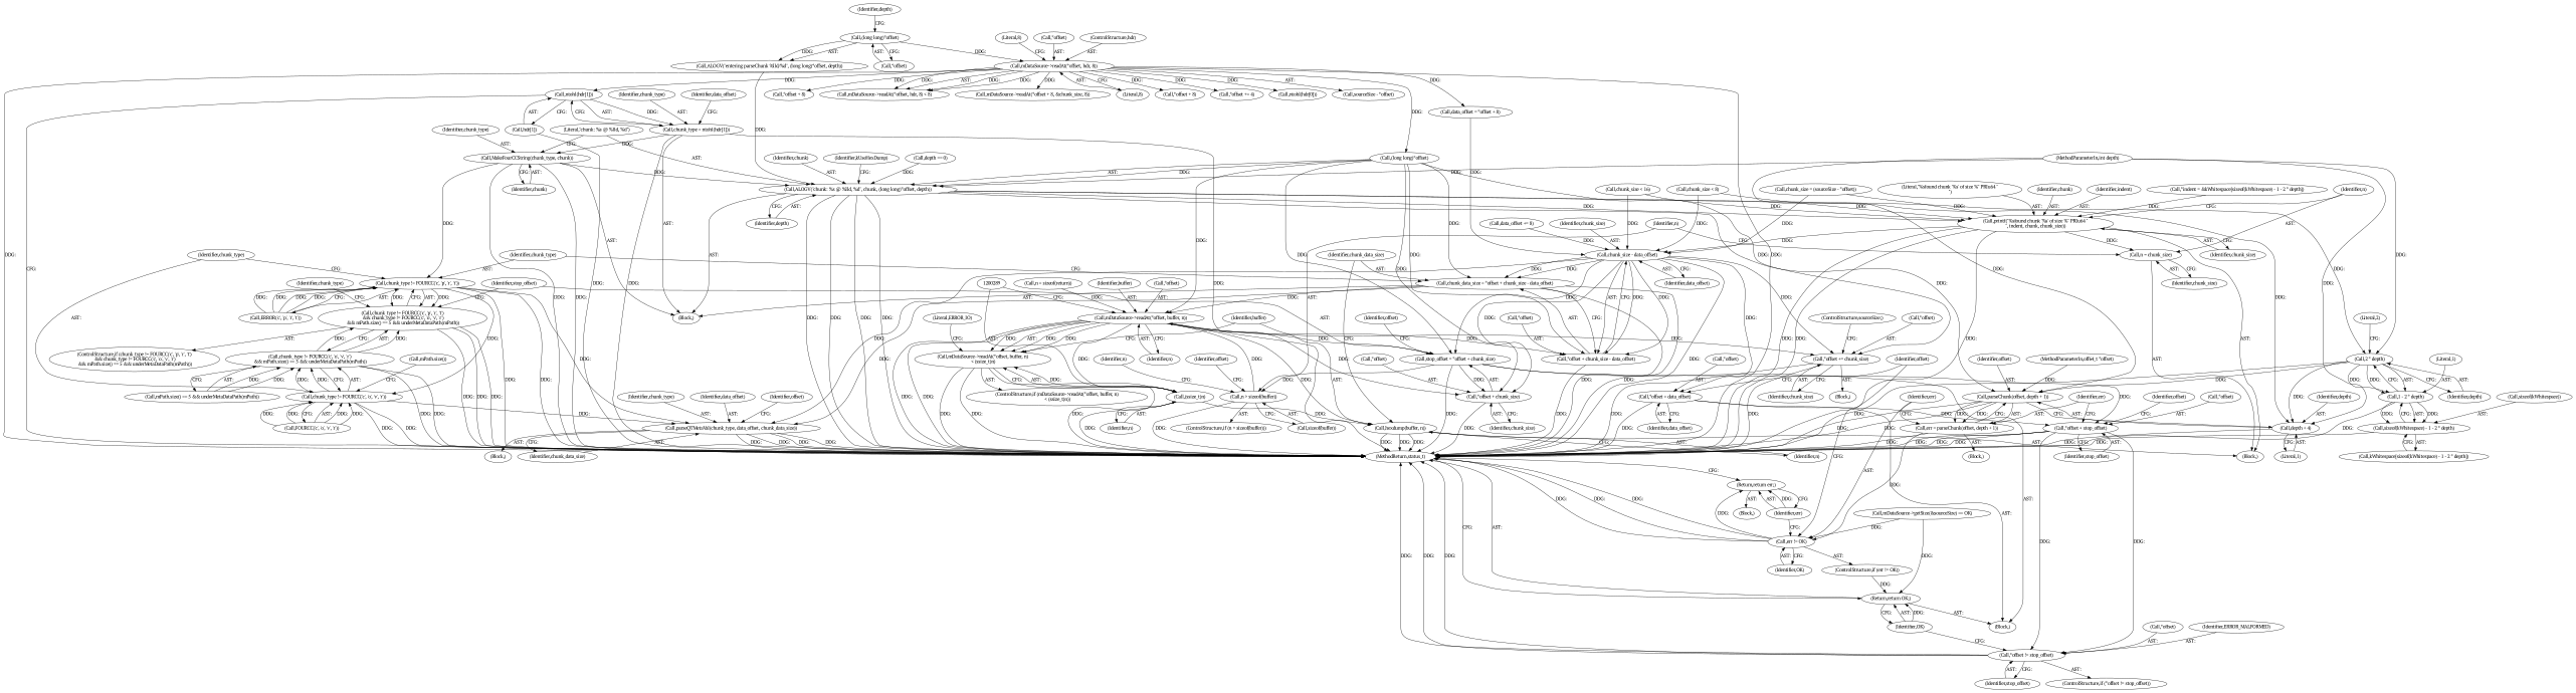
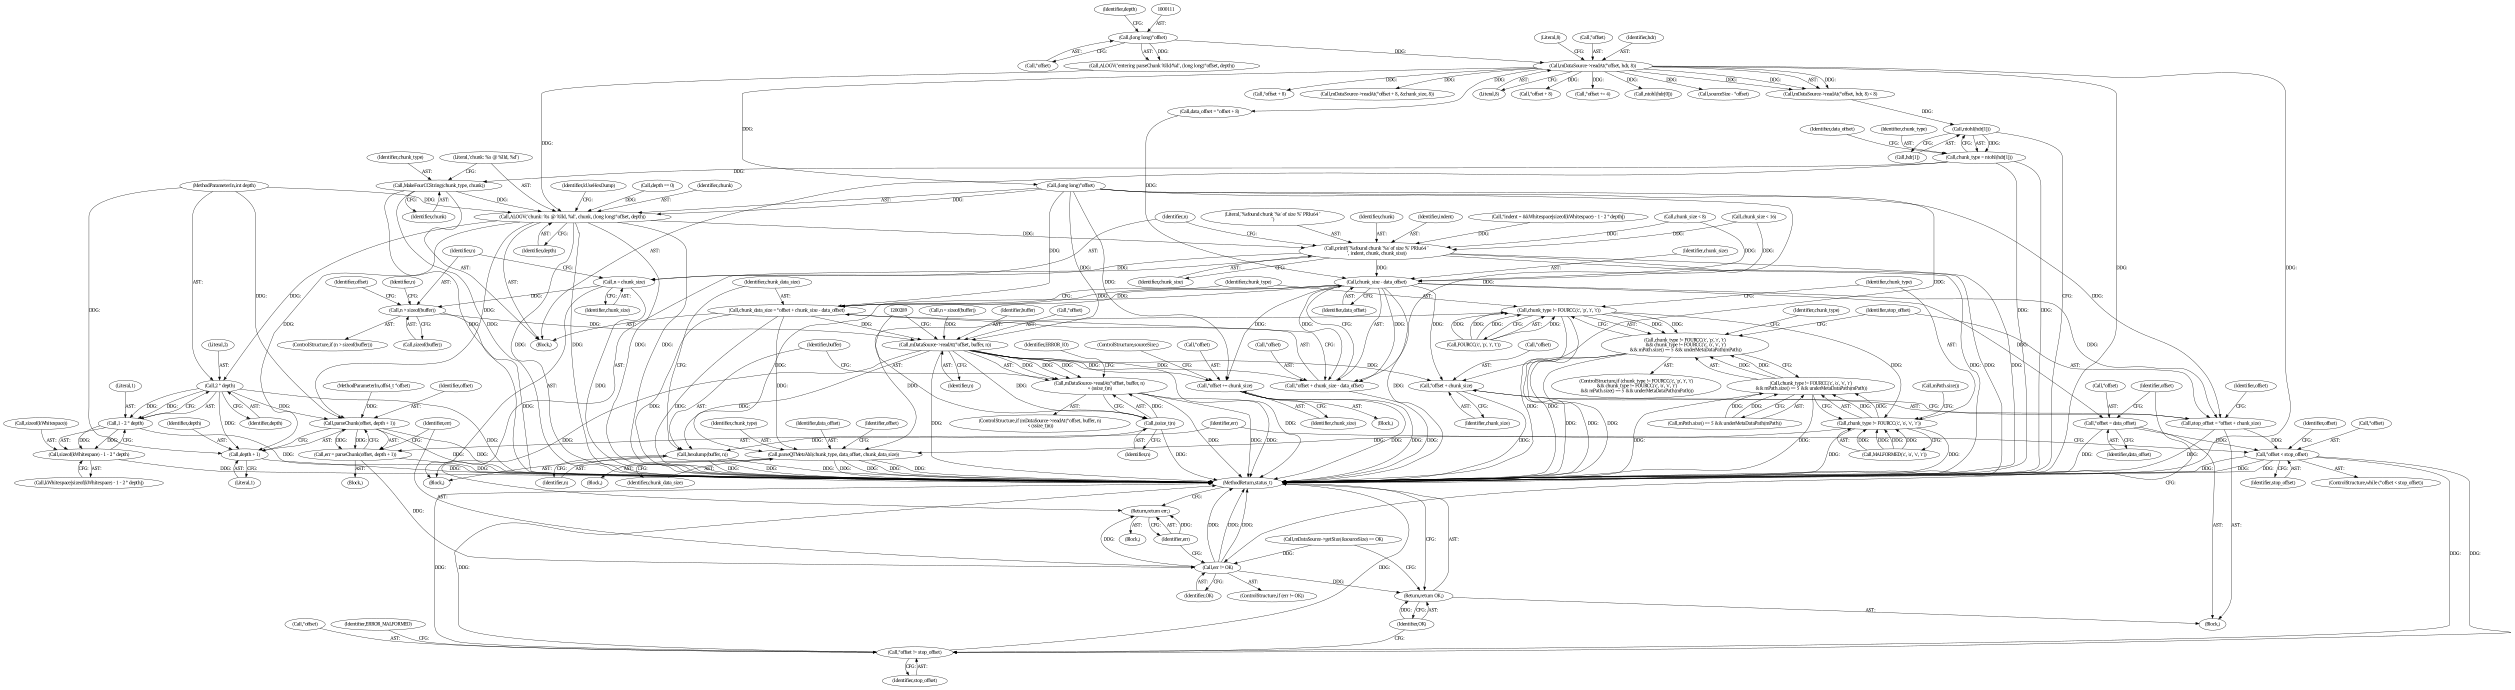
  digraph {
    fontname="PT Serif"
    node [fontname="PT Serif"]
    edge [fontname="PT Serif"]
    n1 [label="(Call,ntohl(hdr[1]))"]
    n2 [label="(Call,chunk_type = ntohl(hdr[1]))"]
    n3 [label="(MethodReturn,status_t)"]
    n4 [label="(Call,hdr[1])"]
    n5 [label="(Call,MakeFourCCString(chunk_type, chunk))"]
    n6 [label="(Block,)"]
    n7 [label="(Return,return err;)"]
    n8 [label="(Return,return OK;)"]
    n9 [label="(Call,mDataSource->readAt(*offset, hdr, 8))"]
    n10 [label="(Call,*offset + 8)"]
    n11 [label="(Call,mDataSource->readAt(*offset, hdr, 8) < 8)"]
    n12 [label="(Call,(long long)*offset)"]
    n13 [label="(Call,mDataSource->readAt(*offset + 8, &chunk_size, 8))"]
    n14 [label="(Call,data_offset = *offset + 8)"]
    n15 [label="(Literal,8)"]
    n16 [label="(Call,*offset + 8)"]
    n17 [label="(Call,*offset += 4)"]
    n18 [label="(Call,ntohl(hdr[0]))"]
    n19 [label="(Call,sourceSize - *offset)"]
    n20 [label="(Call,ALOGV(\"chunk: %s @ %lld, %d\", chunk, (long long)*offset, depth))"]
    n21 [label="(Call,mDataSource->readAt(*offset, buffer, n))"]
    n22 [label="(Call,chunk_data_size = *offset + chunk_size - data_offset)"]
    n23 [label="(Call,*offset + chunk_size - data_offset)"]
    n24 [label="(Call,stop_offset = *offset + chunk_size)"]
    n25 [label="(Call,*offset + chunk_size)"]
    n26 [label="(Call,*offset += chunk_size)"]
    n27 [label="(Call,chunk_size - data_offset)"]
    n28 [label="(Call,(long long)*offset)"]
    n29 [label="(Call,ALOGV(\"entering parseChunk %lld/%d\", (long long)*offset, depth))"]
    n30 [label="(Call,*offset)"]
    n31 [label="(Call,chunk_type != FOURCC('c', 'p', 'r', 't'))"]
    n32 [label="(Identifier,chunk)"]
    n33 [label="(Call,2 * depth)"]
    n34 [label="(Call,parseChunk(offset, depth + 1))"]
-   n35 [label="(Call,depth + 4)"]
+   n35 [label="(Call,depth + 1)"]
    n36 [label="(Call,printf(\"%sfound chunk '%s' of size %\" PRIu64 \"\n\", indent, chunk, chunk_size))"]
    n37 [label="(Identifier,depth)"]
    n38 [label="(Call,parseQTMetaVal(chunk_type, data_offset, chunk_data_size))"]
    n39 [label="(Call,chunk_type != FOURCC('c', 'p', 'r', 't')\n && chunk_type != FOURCC('c', 'o', 'v', 'r')\n && mPath.size() == 5 && underMetaDataPath(mPath))"]
    n40 [label="(Call,chunk_type != FOURCC('c', 'o', 'v', 'r'))"]
-   n41 [label="(Call,ERROR('c', 'p', 'r', 't'))"]
+   n41 [label="(Call,FOURCC('c', 'p', 'r', 't'))"]
    n42 [label="(Call,1 - 2 * depth)"]
    n43 [label="(Identifier,depth)"]
    n44 [label="(Call,err = parseChunk(offset, depth + 1))"]
    n45 [label="(Literal,1)"]
    n46 [label="(Call,n = chunk_size)"]
    n47 [label="(Identifier,chunk_size)"]
    n48 [label="(Block,)"]
    n49 [label="(Call,sizeof(kWhitespace) - 1 - 2 * depth)"]
    n50 [label="(Call,kWhitespace[sizeof(kWhitespace) - 1 - 2 * depth])"]
    n51 [label="(Call,err != OK)"]
    n52 [label="(Block,)"]
    n53 [label="(Identifier,OK)"]
    n54 [label="(ControlStructure,if (err != OK))"]
    n55 [label="(Identifier,err)"]
    n56 [label="(Block,)"]
    n57 [label="(Block,)"]
    n58 [label="(Identifier,OK)"]
    n59 [label="(Call,*offset != stop_offset)"]
    n60 [label="(Call,n > sizeof(buffer))"]
    n61 [label="(Identifier,chunk_size)"]
    n62 [label="(Call,*offset = data_offset)"]
    n63 [label="(Identifier,data_offset)"]
    n64 [label="(ControlStructure,if (n > sizeof(buffer)))"]
    n65 [label="(Call,sizeof(buffer))"]
    n66 [label="(Call,mDataSource->readAt(*offset, buffer, n)\n < (ssize_t)n)"]
    n67 [label="(Call,(ssize_t)n)"]
    n68 [label="(Call,hexdump(buffer, n))"]
    n69 [label="(Identifier,n)"]
    n70 [label="(ControlStructure,if (mDataSource->readAt(*offset, buffer, n)\n < (ssize_t)n))"]
    n71 [label="(Identifier,n)"]
    n72 [label="(Identifier,n)"]
    n73 [label="(Call,*offset < stop_offset)"]
    n74 [label="(Identifier,chunk_size)"]
    n75 [label="(Identifier,chunk_size)"]
    n76 [label="(Block,)"]
    n77 [label="(Block,)"]
    n78 [label="(Identifier,chunk_data_size)"]
+   n79 [label="(ControlStructure,while (*offset < stop_offset))"]
    n80 [label="(Identifier,stop_offset)"]
    n81 [label="(Identifier,stop_offset)"]
-   n82 [label="(ControlStructure,if (*offset != stop_offset))"]
    n83 [label="(Identifier,data_offset)"]
    n84 [label="(Call,chunk_type != FOURCC('c', 'o', 'v', 'r')\n && mPath.size() == 5 && underMetaDataPath(mPath))"]
    n85 [label="(ControlStructure,if (chunk_type != FOURCC('c', 'p', 'r', 't')\n && chunk_type != FOURCC('c', 'o', 'v', 'r')\n && mPath.size() == 5 && underMetaDataPath(mPath)))"]
-   n86 [label="(Call,FOURCC('c', 'o', 'v', 'r'))"]
+   n86 [label="(Call,MALFORMED('c', 'o', 'v', 'r'))"]
    n87 [label="(Call,mPath.size() == 5 && underMetaDataPath(mPath))"]
    n88 [label="(Identifier,kUseHexDump)"]
-   n89 [label="(Call,n = sizeof(return))"]
+   n89 [label="(Call,n = sizeof(buffer))"]
    n90 [label="(Identifier,chunk)"]
    n91 [label="(Literal,1)"]
    n92 [label="(Call,*offset)"]
    n93 [label="(Call,*offset)"]
    n94 [label="(ControlStructure,sourceSize;)"]
    n95 [label="(Literal,\"chunk: %s @ %lld, %d\")"]
    n96 [label="(Call,chunk_size < 16)"]
    n97 [label="(Call,depth == 0)"]
    n98 [label="(Call,chunk_size < 8)"]
    n99 [label="(Call,*offset)"]
    n100 [label="(Identifier,offset)"]
    n101 [label="(Call,mDataSource->getSize(&sourceSize) == OK)"]
    n102 [label="(Identifier,offset)"]
    n103 [label="(Literal,8)"]
    n104 [label="(Identifier,buffer)"]
    n105 [label="(Identifier,stop_offset)"]
    n106 [label="(Call,*offset)"]
    n107 [label="(Identifier,chunk_type)"]
    n108 [label="(MethodParameterIn,off64_t *offset)"]
    n109 [label="(Identifier,offset)"]
    n110 [label="(Literal,2)"]
    n111 [label="(Identifier,offset)"]
    n112 [label="(Call,*offset)"]
    n113 [label="(Call,mPath.size())"]
    n114 [label="(Identifier,err)"]
    n115 [label="(Identifier,chunk_data_size)"]
    n116 [label="(Identifier,chunk_size)"]
    n117 [label="(Identifier,indent)"]
    n118 [label="(Identifier,data_offset)"]
    n119 [label="(Call,sizeof(kWhitespace))"]
    n120 [label="(Identifier,depth)"]
    n121 [label="(Identifier,offset)"]
-   n122 [label="(Call,chunk_size = (sourceSize - *offset))"]
    n123 [label="(Identifier,n)"]
    n124 [label="(Call,*offset)"]
    n125 [label="(Identifier,chunk)"]
    n126 [label="(Call,*indent = &kWhitespace[sizeof(kWhitespace) - 1 - 2 * depth])"]
    n127 [label="(Identifier,chunk_type)"]
    n128 [label="(Identifier,chunk_type)"]
    n129 [label="(Identifier,chunk_type)"]
-   n130 [label="(ControlStructure,hdr)"]
-   n131 [label="(Literal,ERROR_IO)"]
+   n130 [label="(Identifier,hdr)"]
+   n131 [label="(Identifier,ERROR_IO)"]
    n132 [label="(Call,*offset)"]
    n133 [label="(Literal,\"%sfound chunk '%s' of size %\" PRIu64 \"\n\")"]
    n134 [label="(Identifier,buffer)"]
    n135 [label="(Identifier,depth)"]
-   n136 [label="(Call,data_offset += 8)"]
    n137 [label="(Call,*offset)"]
    n138 [label="(Identifier,ERROR_MALFORMED)"]
    n139 [label="(Identifier,n)"]
    n140 [label="(MethodParameterIn,int depth)"]
    n141 [label="(Identifier,err)"]
    n142 [label="(Identifier,data_offset)"]
    n143 [label="(Identifier,offset)"]
    n144 [label="(Identifier,n)"]
    n145 [label="(Identifier,chunk_type)"]
    n146 [label="(Identifier,chunk_type)"]
+   1000111
    n148 [label=1200289]
    n1 -> n2 [label="AST: "]
    n1 -> n2 [label="DDG: "]
    n1 -> n3 [label="CFG: "]
    n1 -> n4 [label="CFG: "]
    n2 -> n1 [label="CFG: "]
    n2 -> n3 [label="DDG: "]
    n2 -> n3 [label="DDG: "]
    n2 -> n5 [label="DDG: "]
    n2 -> n6 [label="AST: "]
    n3 -> n7 [label="CFG: "]
    n3 -> n8 [label="CFG: "]
    n4 -> n1 [label="AST: "]
    n5 -> n3 [label="DDG: "]
    n5 -> n3 [label="DDG: "]
    n5 -> n6 [label="AST: "]
    n5 -> n20 [label="DDG: "]
-   n5 -> n31 [label="DDG: "]
    n5 -> n32 [label="CFG: "]
    n7 -> n55 [label="CFG: "]
    n7 -> n56 [label="AST: "]
    n8 -> n3 [label="AST: "]
    n8 -> n57 [label="AST: "]
    n8 -> n58 [label="CFG: "]
-   n9 -> n1 [label="DDG: "]
+   n11 -> n1 [label="DDG: "]
    n9 -> n3 [label="DDG: "]
    n9 -> n3 [label="DDG: "]
    n9 -> n10 [label="DDG: "]
    n9 -> n11 [label="AST: "]
    n9 -> n11 [label="DDG: "]
    n9 -> n11 [label="DDG: "]
    n9 -> n11 [label="DDG: "]
    n9 -> n12 [label="DDG: "]
    n9 -> n13 [label="DDG: "]
    n9 -> n14 [label="DDG: "]
    n9 -> n15 [label="CFG: "]
    n9 -> n16 [label="DDG: "]
    n9 -> n17 [label="DDG: "]
    n9 -> n18 [label="DDG: "]
-   n9 -> n19 [label="AST: "]
+   n9 -> n19 [label="DDG: "]
    n12 -> n20 [label="AST: "]
    n12 -> n20 [label="DDG: "]
    n12 -> n21 [label="DDG: "]
    n12 -> n22 [label="DDG: "]
    n12 -> n23 [label="DDG: "]
    n12 -> n24 [label="DDG: "]
    n12 -> n25 [label="DDG: "]
    n12 -> n26 [label="DDG: "]
    n14 -> n27 [label="DDG: "]
    n15 -> n9 [label="AST: "]
    n20 -> n3 [label="DDG: "]
    n20 -> n3 [label="DDG: "]
    n20 -> n3 [label="DDG: "]
    n20 -> n3 [label="DDG: "]
    n20 -> n6 [label="AST: "]
    n20 -> n33 [label="DDG: "]
    n20 -> n34 [label="DDG: "]
    n20 -> n35 [label="DDG: "]
    n20 -> n36 [label="DDG: "]
    n20 -> n37 [label="CFG: "]
    n21 -> n3 [label="DDG: "]
    n21 -> n3 [label="DDG: "]
    n21 -> n23 [label="DDG: "]
-   n21 -> n24 [label="DDG: "]
+   n21 -> n7 [label="DDG: "]
    n21 -> n25 [label="DDG: "]
    n21 -> n26 [label="DDG: "]
    n21 -> n66 [label="AST: "]
    n21 -> n66 [label="DDG: "]
    n21 -> n66 [label="DDG: "]
    n21 -> n66 [label="DDG: "]
    n21 -> n67 [label="DDG: "]
    n21 -> n68 [label="DDG: "]
    n21 -> n69 [label="CFG: "]
    n22 -> n3 [label="DDG: "]
    n22 -> n3 [label="DDG: "]
    n22 -> n6 [label="AST: "]
    n22 -> n21 [label="DDG: "]
    n22 -> n23 [label="CFG: "]
    n22 -> n38 [label="DDG: "]
    n23 -> n3 [label="DDG: "]
    n23 -> n22 [label="AST: "]
    n23 -> n27 [label="CFG: "]
    n24 -> n3 [label="DDG: "]
-   n24 -> n25 [label="DDG: "]
+   n24 -> n25 [label="CFG: "]
    n24 -> n57 [label="AST: "]
    n24 -> n73 [label="DDG: "]
    n25 -> n3 [label="DDG: "]
    n25 -> n24 [label="AST: "]
    n25 -> n74 [label="CFG: "]
    n26 -> n3 [label="DDG: "]
    n26 -> n3 [label="DDG: "]
    n26 -> n75 [label="CFG: "]
    n26 -> n76 [label="AST: "]
    n27 -> n3 [label="DDG: "]
    n27 -> n22 [label="DDG: "]
    n27 -> n22 [label="DDG: "]
    n27 -> n23 [label="AST: "]
    n27 -> n23 [label="DDG: "]
    n27 -> n23 [label="DDG: "]
    n27 -> n24 [label="DDG: "]
    n27 -> n25 [label="DDG: "]
    n27 -> n26 [label="DDG: "]
    n27 -> n38 [label="DDG: "]
    n27 -> n62 [label="DDG: "]
    n27 -> n63 [label="CFG: "]
    n28 -> n9 [label="DDG: "]
    n28 -> n29 [label="AST: "]
    n28 -> n29 [label="DDG: "]
    n28 -> n30 [label="CFG: "]
    n29 -> n20 [label="DDG: "]
    n30 -> n28 [label="AST: "]
    n31 -> n3 [label="DDG: "]
    n31 -> n3 [label="DDG: "]
    n31 -> n38 [label="DDG: "]
    n31 -> n39 [label="AST: "]
    n31 -> n39 [label="DDG: "]
    n31 -> n39 [label="DDG: "]
    n31 -> n40 [label="DDG: "]
    n31 -> n41 [label="CFG: "]
    n32 -> n5 [label="AST: "]
    n33 -> n3 [label="DDG: "]
    n33 -> n34 [label="DDG: "]
    n33 -> n35 [label="DDG: "]
    n33 -> n42 [label="AST: "]
    n33 -> n42 [label="DDG: "]
    n33 -> n42 [label="DDG: "]
    n33 -> n43 [label="CFG: "]
    n34 -> n3 [label="DDG: "]
    n34 -> n3 [label="DDG: "]
    n34 -> n35 [label="CFG: "]
    n34 -> n44 [label="AST: "]
    n34 -> n44 [label="DDG: "]
    n34 -> n44 [label="DDG: "]
    n35 -> n3 [label="DDG: "]
    n35 -> n34 [label="AST: "]
    n35 -> n45 [label="CFG: "]
    n36 -> n3 [label="DDG: "]
    n36 -> n3 [label="DDG: "]
    n36 -> n3 [label="DDG: "]
    n36 -> n27 [label="DDG: "]
    n36 -> n46 [label="DDG: "]
    n36 -> n47 [label="CFG: "]
    n36 -> n48 [label="AST: "]
    n37 -> n20 [label="AST: "]
    n38 -> n3 [label="DDG: "]
    n38 -> n3 [label="DDG: "]
    n38 -> n3 [label="DDG: "]
    n38 -> n3 [label="DDG: "]
    n38 -> n77 [label="AST: "]
    n38 -> n78 [label="CFG: "]
    n39 -> n3 [label="DDG: "]
    n39 -> n3 [label="DDG: "]
    n39 -> n3 [label="DDG: "]
    n39 -> n31 [label="CFG: "]
    n39 -> n84 [label="CFG: "]
    n39 -> n85 [label="AST: "]
    n40 -> n3 [label="DDG: "]
    n40 -> n3 [label="DDG: "]
    n40 -> n38 [label="DDG: "]
    n40 -> n84 [label="AST: "]
    n40 -> n84 [label="DDG: "]
    n40 -> n84 [label="DDG: "]
    n40 -> n86 [label="CFG: "]
    n41 -> n31 [label="AST: "]
    n41 -> n31 [label="DDG: "]
    n41 -> n31 [label="DDG: "]
    n41 -> n31 [label="DDG: "]
    n41 -> n31 [label="DDG: "]
    n42 -> n3 [label="DDG: "]
    n42 -> n33 [label="CFG: "]
    n42 -> n49 [label="AST: "]
    n42 -> n49 [label="DDG: "]
    n42 -> n49 [label="DDG: "]
    n43 -> n33 [label="AST: "]
    n44 -> n3 [label="DDG: "]
    n44 -> n34 [label="CFG: "]
    n44 -> n51 [label="DDG: "]
    n44 -> n52 [label="AST: "]
    n45 -> n35 [label="AST: "]
-   n4 -> n3 [label="DDG: "]
+   n46 -> n3 [label="DDG: "]
    n46 -> n48 [label="AST: "]
-   n24 -> n60 [label="DDG: "]
+   n46 -> n60 [label="DDG: "]
    n46 -> n61 [label="CFG: "]
    n47 -> n36 [label="AST: "]
    n49 -> n3 [label="DDG: "]
    n49 -> n42 [label="CFG: "]
    n49 -> n50 [label="AST: "]
    n50 -> n49 [label="CFG: "]
    n51 -> n3 [label="DDG: "]
    n51 -> n3 [label="DDG: "]
    n51 -> n3 [label="DDG: "]
    n51 -> n7 [label="DDG: "]
-   n54 -> n8 [label="DDG: "]
+   n51 -> n8 [label="DDG: "]
    n51 -> n53 [label="CFG: "]
    n51 -> n54 [label="AST: "]
    n53 -> n51 [label="AST: "]
    n55 -> n7 [label="AST: "]
    n55 -> n7 [label="DDG: "]
    n55 -> n51 [label="CFG: "]
    n58 -> n8 [label="AST: "]
    n58 -> n8 [label="DDG: "]
    n58 -> n59 [label="CFG: "]
    n59 -> n3 [label="DDG: "]
    n59 -> n3 [label="DDG: "]
    n59 -> n3 [label="DDG: "]
    n59 -> n81 [label="CFG: "]
-   n59 -> n82 [label="AST: "]
    n60 -> n3 [label="DDG: "]
    n60 -> n21 [label="DDG: "]
    n60 -> n64 [label="AST: "]
    n60 -> n65 [label="CFG: "]
    n61 -> n46 [label="AST: "]
    n62 -> n3 [label="DDG: "]
    n62 -> n57 [label="AST: "]
    n62 -> n73 [label="DDG: "]
    n62 -> n83 [label="CFG: "]
    n63 -> n27 [label="AST: "]
    n65 -> n60 [label="AST: "]
    n66 -> n3 [label="DDG: "]
    n66 -> n3 [label="DDG: "]
    n66 -> n3 [label="DDG: "]
    n66 -> n67 [label="CFG: "]
    n66 -> n70 [label="AST: "]
    n67 -> n3 [label="DDG: "]
    n67 -> n66 [label="AST: "]
    n67 -> n66 [label="DDG: "]
    n67 -> n68 [label="DDG: "]
    n67 -> n71 [label="CFG: "]
    n68 -> n3 [label="DDG: "]
    n68 -> n3 [label="DDG: "]
    n68 -> n3 [label="DDG: "]
    n68 -> n48 [label="AST: "]
    n68 -> n72 [label="CFG: "]
    n69 -> n21 [label="AST: "]
    n71 -> n67 [label="AST: "]
    n72 -> n68 [label="AST: "]
    n73 -> n3 [label="DDG: "]
    n73 -> n3 [label="DDG: "]
    n73 -> n3 [label="DDG: "]
    n73 -> n59 [label="DDG: "]
    n73 -> n59 [label="DDG: "]
+   n73 -> n79 [label="AST: "]
    n73 -> n80 [label="CFG: "]
    n74 -> n25 [label="AST: "]
    n75 -> n26 [label="AST: "]
    n78 -> n38 [label="AST: "]
    n80 -> n73 [label="AST: "]
    n81 -> n59 [label="AST: "]
    n83 -> n62 [label="AST: "]
    n84 -> n3 [label="DDG: "]
    n84 -> n3 [label="DDG: "]
    n84 -> n39 [label="AST: "]
    n84 -> n39 [label="DDG: "]
    n84 -> n39 [label="DDG: "]
    n84 -> n40 [label="CFG: "]
    n84 -> n87 [label="CFG: "]
    n86 -> n40 [label="AST: "]
    n86 -> n40 [label="DDG: "]
    n86 -> n40 [label="DDG: "]
    n86 -> n40 [label="DDG: "]
    n86 -> n40 [label="DDG: "]
    n87 -> n84 [label="AST: "]
    n87 -> n84 [label="DDG: "]
    n87 -> n84 [label="DDG: "]
    n88 -> n20 [label="CFG: "]
    n89 -> n21 [label="DDG: "]
    n90 -> n36 [label="AST: "]
    n91 -> n42 [label="AST: "]
    n92 -> n25 [label="AST: "]
    n93 -> n23 [label="AST: "]
    n94 -> n26 [label="CFG: "]
    n95 -> n5 [label="CFG: "]
    n95 -> n20 [label="AST: "]
    n96 -> n27 [label="DDG: "]
    n96 -> n36 [label="DDG: "]
    n97 -> n20 [label="DDG: "]
    n98 -> n27 [label="DDG: "]
    n98 -> n36 [label="DDG: "]
    n99 -> n62 [label="AST: "]
    n100 -> n38 [label="CFG: "]
-   n101 -> n8 [label="DDG: "]
+   n101 -> n8 [label="CFG: "]
    n101 -> n51 [label="DDG: "]
    n102 -> n73 [label="CFG: "]
    n103 -> n9 [label="CFG: "]
    n104 -> n21 [label="AST: "]
    n105 -> n24 [label="AST: "]
    n105 -> n39 [label="CFG: "]
    n106 -> n9 [label="AST: "]
    n107 -> n5 [label="AST: "]
    n108 -> n34 [label="DDG: "]
    n109 -> n51 [label="CFG: "]
    n109 -> n62 [label="CFG: "]
-   n110 -> n33 [label="CFG: "]
+   n110 -> n33 [label="AST: "]
    n111 -> n34 [label="AST: "]
    n112 -> n21 [label="AST: "]
    n113 -> n40 [label="CFG: "]
    n114 -> n44 [label="AST: "]
    n114 -> n73 [label="CFG: "]
    n115 -> n22 [label="AST: "]
    n115 -> n68 [label="CFG: "]
    n116 -> n27 [label="AST: "]
    n117 -> n36 [label="AST: "]
    n118 -> n2 [label="CFG: "]
    n119 -> n49 [label="AST: "]
    n120 -> n28 [label="CFG: "]
    n121 -> n60 [label="CFG: "]
-   n122 -> n27 [label="DDG: "]
-   n122 -> n36 [label="DDG: "]
    n123 -> n36 [label="CFG: "]
    n123 -> n46 [label="AST: "]
    n124 -> n73 [label="AST: "]
    n125 -> n20 [label="AST: "]
    n126 -> n36 [label="DDG: "]
    n127 -> n39 [label="CFG: "]
    n128 -> n31 [label="CFG: "]
    n128 -> n40 [label="AST: "]
    n129 -> n38 [label="AST: "]
    n130 -> n9 [label="AST: "]
    n131 -> n66 [label="CFG: "]
    n132 -> n59 [label="AST: "]
    n133 -> n36 [label="AST: "]
    n134 -> n66 [label="CFG: "]
    n134 -> n68 [label="AST: "]
    n135 -> n35 [label="AST: "]
-   n136 -> n27 [label="DDG: "]
    n137 -> n26 [label="AST: "]
-   n138 -> n59 [label="AST: "]
+   n138 -> n59 [label="CFG: "]
    n139 -> n46 [label="CFG: "]
    n139 -> n60 [label="AST: "]
    n140 -> n20 [label="DDG: "]
-   n140 -> n33 [label="DDG: "]
+   n140 -> n33 [label="AST: "]
    n140 -> n34 [label="DDG: "]
    n140 -> n35 [label="DDG: "]
    n141 -> n44 [label="CFG: "]
    n141 -> n51 [label="AST: "]
    n142 -> n38 [label="AST: "]
    n143 -> n24 [label="CFG: "]
    n144 -> n60 [label="CFG: "]
    n145 -> n22 [label="CFG: "]
    n145 -> n31 [label="AST: "]
    n146 -> n2 [label="AST: "]
+   1000111 -> n28 [label="AST: "]
    n148 -> n21 [label="CFG: "]
    n148 -> n67 [label="AST: "]
  }
